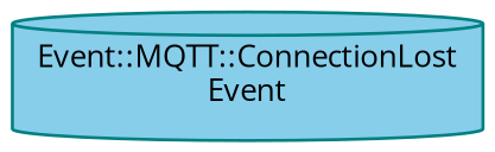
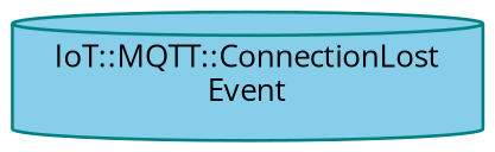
  digraph {
    rankdir=LR
    fontname="Open Sans"
-   n1 [color=teal fillcolor=skyblue fontname="Open Sans" fontsize=10 height=0.2 label="Event::MQTT::ConnectionLost\lEvent" shape=cylinder style=filled width=0.4]
+   n1 [color=teal fillcolor=skyblue fontname="Open Sans" fontsize=10 height=0.2 label="IoT::MQTT::ConnectionLost\lEvent" shape=cylinder style=filled width=0.4]
  }
